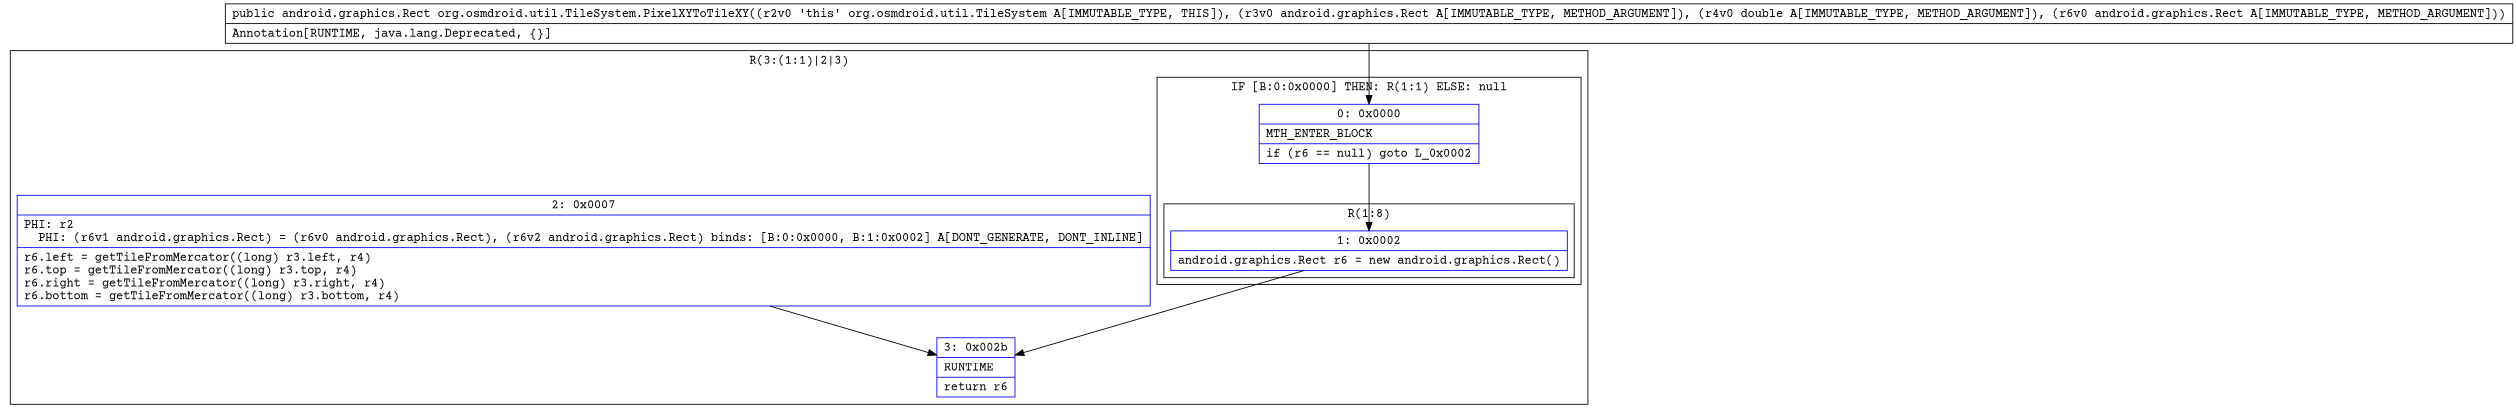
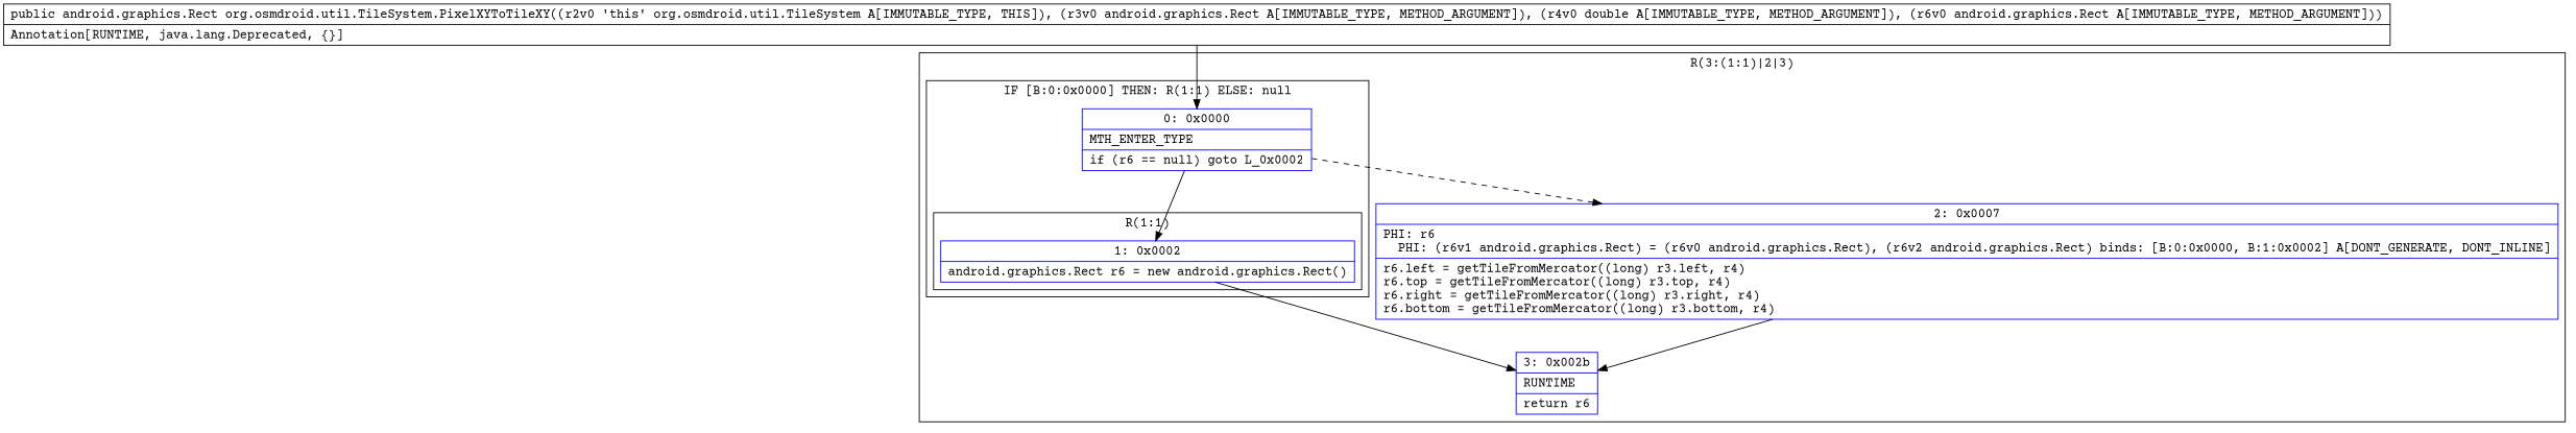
  digraph {
    fontname="Courier Prime"
    node [color=blue fontname="Courier Prime" shape=record]
    edge [fontname="Courier Prime"]
    n1 [label="{1\:\ 0x0002|android.graphics.Rect r6 = new android.graphics.Rect()\l}"]
-   n2 [label="{0\:\ 0x0000|MTH_ENTER_BLOCK\l|if (r6 == null) goto L_0x0002\l}"]
-   n3 [label="{2\:\ 0x0007|PHI: r2 \l  PHI: (r6v1 android.graphics.Rect) = (r6v0 android.graphics.Rect), (r6v2 android.graphics.Rect) binds: [B:0:0x0000, B:1:0x0002] A[DONT_GENERATE, DONT_INLINE]\l|r6.left = getTileFromMercator((long) r3.left, r4)\lr6.top = getTileFromMercator((long) r3.top, r4)\lr6.right = getTileFromMercator((long) r3.right, r4)\lr6.bottom = getTileFromMercator((long) r3.bottom, r4)\l}"]
+   n2 [label="{0\:\ 0x0000|MTH_ENTER_TYPE\l|if (r6 == null) goto L_0x0002\l}"]
+   n3 [label="{2\:\ 0x0007|PHI: r6 \l  PHI: (r6v1 android.graphics.Rect) = (r6v0 android.graphics.Rect), (r6v2 android.graphics.Rect) binds: [B:0:0x0000, B:1:0x0002] A[DONT_GENERATE, DONT_INLINE]\l|r6.left = getTileFromMercator((long) r3.left, r4)\lr6.top = getTileFromMercator((long) r3.top, r4)\lr6.right = getTileFromMercator((long) r3.right, r4)\lr6.bottom = getTileFromMercator((long) r3.bottom, r4)\l}"]
    n4 [label="{3\:\ 0x002b|RUNTIME\l|return r6\l}"]
    n5 [label="{public android.graphics.Rect org.osmdroid.util.TileSystem.PixelXYToTileXY((r2v0 'this' org.osmdroid.util.TileSystem A[IMMUTABLE_TYPE, THIS]), (r3v0 android.graphics.Rect A[IMMUTABLE_TYPE, METHOD_ARGUMENT]), (r4v0 double A[IMMUTABLE_TYPE, METHOD_ARGUMENT]), (r6v0 android.graphics.Rect A[IMMUTABLE_TYPE, METHOD_ARGUMENT]))  | Annotation[RUNTIME, java.lang.Deprecated, \{\}]\l}" color=""]
    subgraph cluster_1 {
      label="R(3:(1:1)|2|3)"
      n3
      n4
      subgraph cluster_2 {
        label="IF [B:0:0x0000] THEN: R(1:1) ELSE: null"
        n2
        subgraph cluster_3 {
-         label="R(1:8)"
+         label="R(1:1)"
          n1
        }
      }
    }
    n1 -> n4
    n2 -> n1
+   n2 -> n3 [style=dashed]
    n3 -> n4
    n5 -> n2
  }
